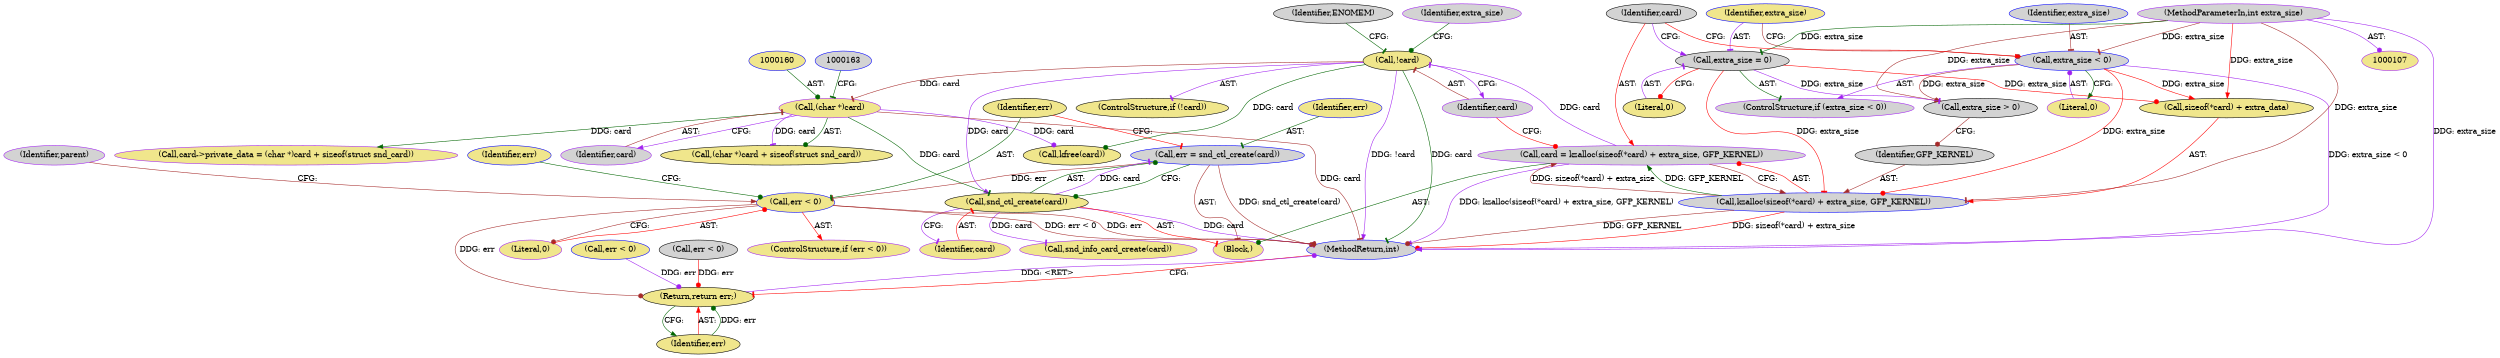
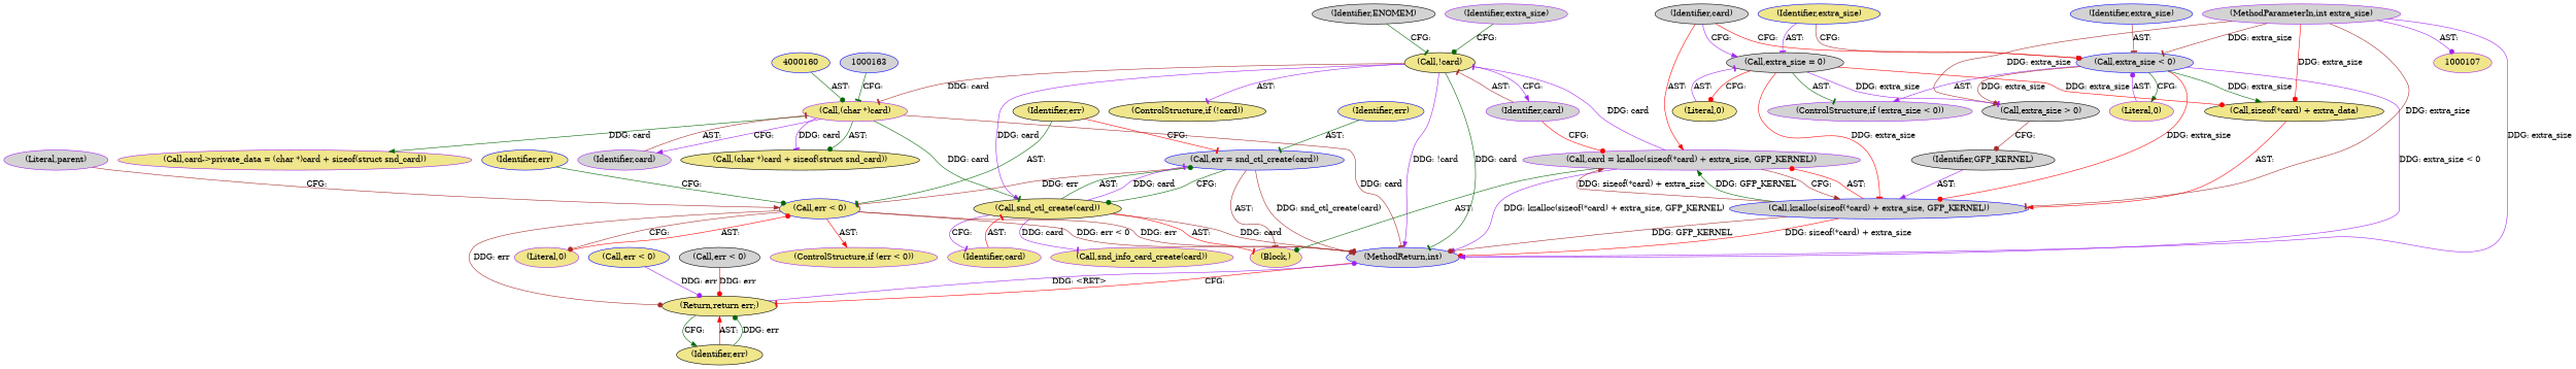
  digraph {
    node [color=black fillcolor=khaki style=filled]
    edge [arrowhead=tee color=purple]
    n1 [color=blue fillcolor=lightgrey label="(Call,err = snd_ctl_create(card))"]
    n2 [label="(Call,snd_ctl_create(card))"]
    n3 [color=blue label="(Call,err < 0)"]
    n4 [color=blue fillcolor=lightgrey label="(MethodReturn,int)"]
    n5 [color=purple label="(Block,)"]
    n6 [color=purple label="(Call,snd_info_card_create(card))"]
    n7 [color=purple label="(Identifier,card)"]
    n8 [label="(Return,return err;)"]
    n9 [color=purple label="(Literal,0)"]
    n10 [color=purple label="(ControlStructure,if (err < 0))"]
    n11 [label="(Call,!card)"]
    n12 [color=purple label="(Call,(char *)card)"]
    n13 [label="(ControlStructure,if (!card))"]
    n14 [color=purple fillcolor=lightgrey label="(Identifier,card)"]
-   n15 [label="(Call,kfree(card))"]
    n16 [color=purple label="(Call,card->private_data = (char *)card + sizeof(struct snd_card))"]
    n17 [color=purple fillcolor=lightgrey label="(Identifier,card)"]
    n18 [label="(Call,(char *)card + sizeof(struct snd_card))"]
    n19 [color=purple fillcolor=lightgrey label="(Call,card = kzalloc(sizeof(*card) + extra_size, GFP_KERNEL))"]
    n20 [color=blue fillcolor=lightgrey label="(Call,kzalloc(sizeof(*card) + extra_size, GFP_KERNEL))"]
    n21 [fillcolor=lightgrey label="(Identifier,GFP_KERNEL)"]
    n22 [color=blue fillcolor=lightgrey label="(Call,extra_size < 0)"]
    n23 [color=purple fillcolor=lightgrey label="(ControlStructure,if (extra_size < 0))"]
    n24 [label="(Call,sizeof(*card) + extra_data)"]
    n25 [fillcolor=lightgrey label="(Call,extra_size > 0)"]
    n26 [color=purple label="(Literal,0)"]
    n27 [color=purple fillcolor=lightgrey label="(MethodParameterIn,int extra_size)"]
    n28 [fillcolor=lightgrey label="(Call,extra_size = 0)"]
    1000107 [color=purple]
    n30 [label="(Literal,0)"]
    n31 [label="(Identifier,err)"]
    n32 [color=blue label="(Identifier,extra_size)"]
    n33 [color=blue label="(Call,err < 0)"]
    n34 [fillcolor=lightgrey label="(Identifier,card)"]
    n35 [fillcolor=lightgrey label="(Call,err < 0)"]
    n36 [color=blue label="(Identifier,err)"]
    n37 [color=blue fillcolor=lightgrey label="(Identifier,extra_size)"]
    n38 [color=blue label="(Identifier,err)"]
    n39 [color=purple fillcolor=lightgrey label="(Identifier,extra_size)"]
    n40 [fillcolor=lightgrey label="(Identifier,ENOMEM)"]
-   n41 [color=purple fillcolor=lightgrey label="(Identifier,parent)"]
+   n41 [color=purple fillcolor=lightgrey label="(Literal,parent)"]
    n42 [label="(Identifier,err)"]
-   1000160 [color=blue]
+   1000160 [color=blue label=4000160]
    1000163 [color=blue fillcolor=lightgrey]
    n1 -> n2 [arrowhead=dot color=darkgreen label="CFG: "]
    n1 -> n3 [color=brown label="DDG: err"]
    n1 -> n4 [arrowhead=dot color=brown label="DDG: snd_ctl_create(card)"]
    n1 -> n5 [color=brown label="AST: "]
    n2 -> n1 [arrowhead=dot color=darkgreen label="AST: "]
    n2 -> n1 [label="DDG: card"]
-   n2 -> n4 [label="DDG: card"]
+   n2 -> n4 [color=brown label="DDG: card"]
    n2 -> n5 [color=red label="AST: "]
    n2 -> n6 [label="DDG: card"]
    n2 -> n7 [label="CFG: "]
    n3 -> n4 [arrowhead=dot color=brown label="DDG: err < 0"]
    n3 -> n4 [color=brown label="DDG: err"]
    n3 -> n8 [arrowhead=dot color=brown label="DDG: err"]
    n3 -> n9 [arrowhead=dot color=brown label="CFG: "]
    n3 -> n10 [arrowhead=normal color=red label="AST: "]
    n4 -> n8 [color=red label="CFG: "]
    n7 -> n2 [color=red label="AST: "]
    n8 -> n4 [arrowhead=dot label="DDG: <RET>"]
    n8 -> n31 [arrowhead=normal color=darkgreen label="CFG: "]
    n9 -> n3 [arrowhead=dot color=red label="AST: "]
    n11 -> n2 [arrowhead=normal label="DDG: card"]
    n11 -> n4 [arrowhead=normal label="DDG: !card"]
    n11 -> n4 [color=darkgreen label="DDG: card"]
    n11 -> n12 [color=brown label="DDG: card"]
    n11 -> n13 [label="AST: "]
    n11 -> n14 [arrowhead=normal label="CFG: "]
-   n11 -> n15 [arrowhead=dot color=darkgreen label="DDG: card"]
    n12 -> n2 [color=darkgreen label="DDG: card"]
    n12 -> n4 [color=brown label="DDG: card"]
-   n12 -> n15 [arrowhead=dot label="DDG: card"]
    n12 -> n16 [arrowhead=normal color=darkgreen label="DDG: card"]
    n12 -> n17 [arrowhead=normal label="CFG: "]
    n12 -> n18 [arrowhead=dot color=darkgreen label="AST: "]
    n12 -> n18 [label="DDG: card"]
    n14 -> n11 [color=brown label="AST: "]
    n14 -> n19 [arrowhead=dot color=red label="CFG: "]
    n17 -> n12 [color=brown label="AST: "]
    n19 -> n4 [arrowhead=normal label="DDG: kzalloc(sizeof(*card) + extra_size, GFP_KERNEL)"]
    n19 -> n5 [arrowhead=dot color=darkgreen label="AST: "]
    n19 -> n11 [label="DDG: card"]
    n19 -> n20 [arrowhead=normal color=brown label="CFG: "]
    n20 -> n4 [arrowhead=dot color=brown label="DDG: GFP_KERNEL"]
    n20 -> n4 [arrowhead=dot color=red label="DDG: sizeof(*card) + extra_size"]
    n20 -> n19 [arrowhead=dot color=red label="AST: "]
    n20 -> n19 [arrowhead=normal color=brown label="DDG: sizeof(*card) + extra_size"]
    n20 -> n19 [arrowhead=normal color=darkgreen label="DDG: GFP_KERNEL"]
-   n21 -> n20 [arrowhead=normal color=brown label="AST: "]
+   n21 -> n20 [arrowhead=normal label="AST: "]
    n22 -> n4 [arrowhead=normal label="DDG: extra_size < 0"]
    n22 -> n20 [arrowhead=dot color=red label="DDG: extra_size"]
    n22 -> n23 [arrowhead=normal label="AST: "]
-   n22 -> n24 [arrowhead=normal color=red label="DDG: extra_size"]
+   n22 -> n24 [arrowhead=normal color=darkgreen label="DDG: extra_size"]
    n22 -> n25 [arrowhead=normal color=brown label="DDG: extra_size"]
    n22 -> n26 [arrowhead=normal color=darkgreen label="CFG: "]
    n24 -> n20 [arrowhead=normal color=red label="AST: "]
    n25 -> n21 [arrowhead=dot color=brown label="CFG: "]
    n26 -> n22 [arrowhead=dot label="AST: "]
    n27 -> n4 [arrowhead=normal label="DDG: extra_size"]
    n27 -> n20 [color=brown label="DDG: extra_size"]
    n27 -> n22 [color=brown label="DDG: extra_size"]
-   n27 -> n24 [arrowhead=normal color=red label="DDG: extra_size"]
+   n27 -> n24 [arrowhead=dot color=red label="DDG: extra_size"]
    n27 -> n25 [arrowhead=normal color=brown label="DDG: extra_size"]
-   n27 -> n28 [color=darkgreen label="DDG: extra_size"]
    n27 -> 1000107 [arrowhead=dot label="AST: "]
    n28 -> n20 [color=red label="DDG: extra_size"]
    n28 -> n23 [color=darkgreen label="AST: "]
    n28 -> n24 [arrowhead=dot color=red label="DDG: extra_size"]
    n28 -> n25 [label="DDG: extra_size"]
    n28 -> n30 [arrowhead=dot color=red label="CFG: "]
    n30 -> n28 [label="AST: "]
    n31 -> n8 [arrowhead=normal color=red label="AST: "]
    n31 -> n8 [arrowhead=dot color=darkgreen label="DDG: err"]
    n32 -> n22 [arrowhead=dot color=brown label="CFG: "]
    n32 -> n28 [label="AST: "]
    n33 -> n8 [arrowhead=dot label="DDG: err"]
    n34 -> n19 [arrowhead=normal color=red label="AST: "]
    n34 -> n22 [arrowhead=normal color=red label="CFG: "]
    n34 -> n28 [arrowhead=normal label="CFG: "]
    n35 -> n8 [arrowhead=dot color=red label="DDG: err"]
    n36 -> n3 [arrowhead=dot color=darkgreen label="CFG: "]
    n37 -> n22 [color=brown label="AST: "]
    n38 -> n1 [color=darkgreen label="AST: "]
    n39 -> n11 [arrowhead=dot color=darkgreen label="CFG: "]
    n40 -> n11 [color=darkgreen label="CFG: "]
    n41 -> n3 [arrowhead=normal color=brown label="CFG: "]
    n42 -> n1 [color=red label="CFG: "]
    n42 -> n3 [color=darkgreen label="AST: "]
    1000160 -> n12 [arrowhead=dot color=darkgreen label="AST: "]
    1000163 -> n12 [color=darkgreen label="CFG: "]
  }
